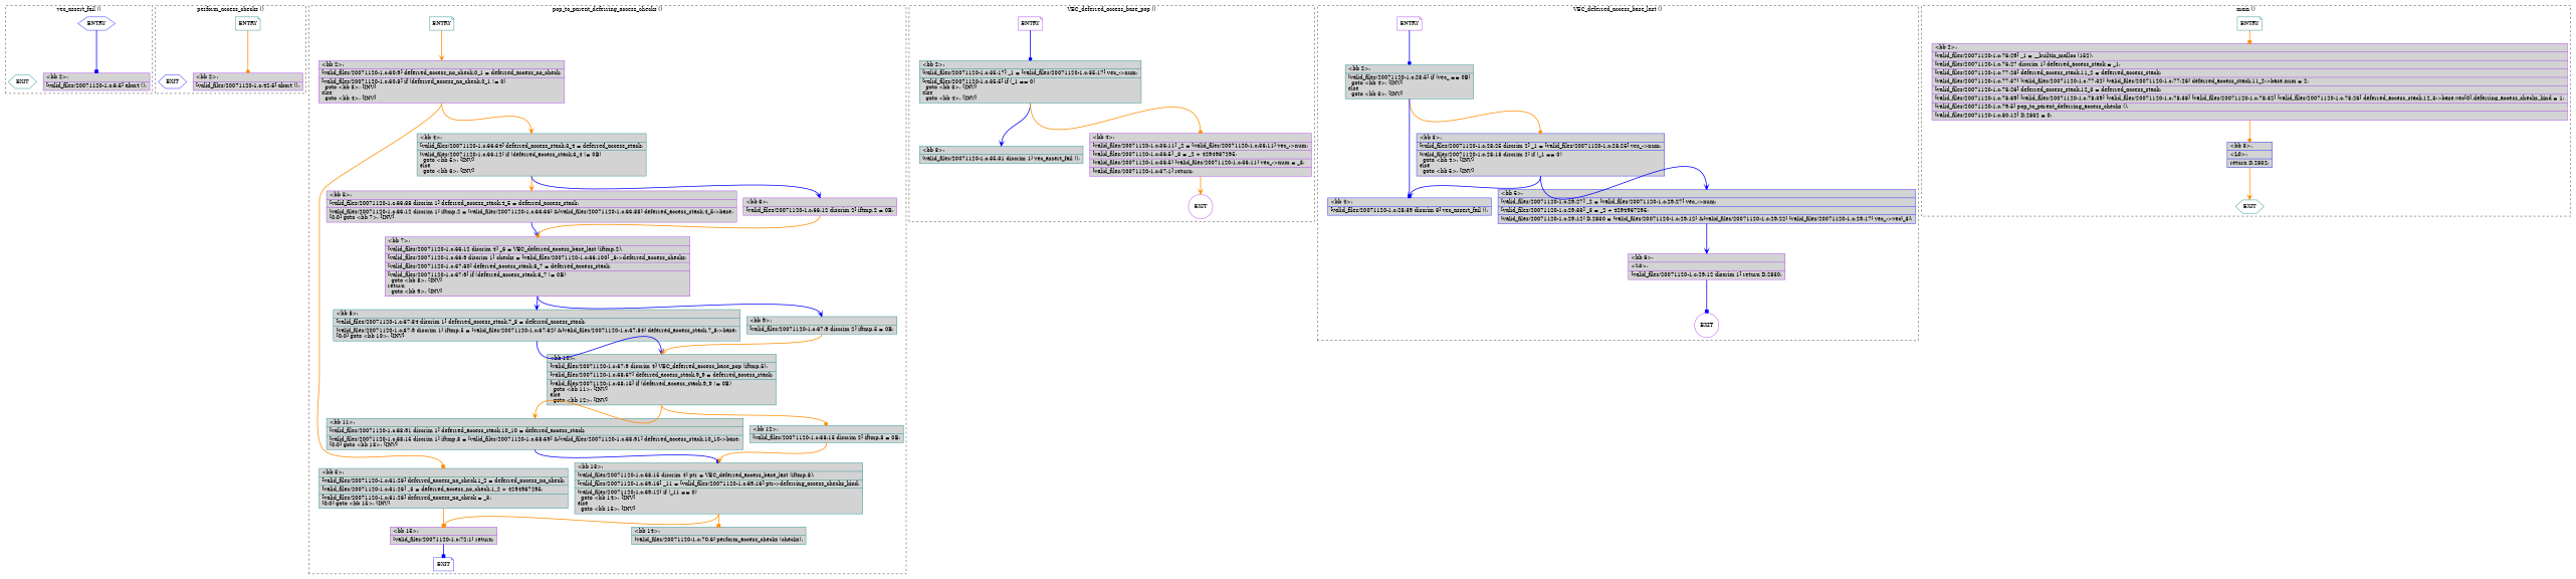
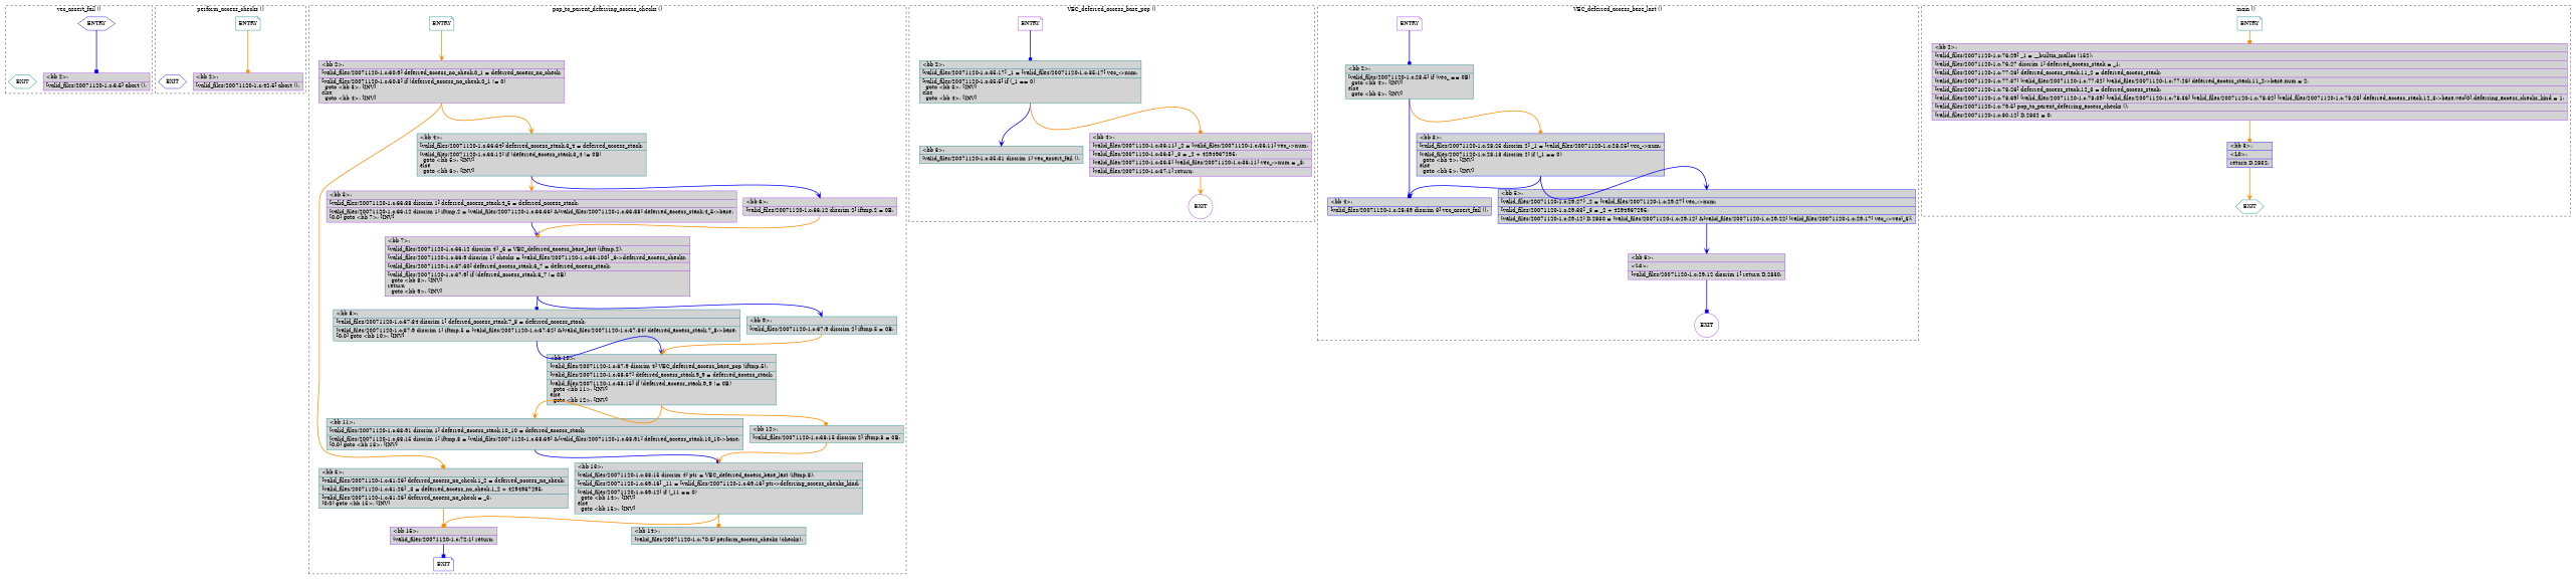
  digraph {
    fontname="DejaVu Serif"
    node [color=teal fillcolor=lightgrey fontname="DejaVu Serif" shape=record style=filled]
    edge [constraint=true fontname="DejaVu Serif" headport=n style="solid,bold" tailport=s arrowhead=vee color=darkorange weight=10]
    n1 [color=blue fillcolor=white label=ENTRY shape=hexagon]
    n2 [fillcolor=white label=EXIT shape=hexagon]
    n3 [color=purple label="{\<bb\ 2\>:\l|[valid_files/20071120-1.c:6:5]\ abort\ ();\l}"]
    n4 [fillcolor=white label=ENTRY shape=note]
    n5 [color=blue fillcolor=white label=EXIT shape=hexagon]
    n6 [color=purple label="{\<bb\ 2\>:\l|[valid_files/20071120-1.c:42:5]\ abort\ ();\l}"]
    n7 [fillcolor=white label=ENTRY shape=note]
    n8 [color=blue fillcolor=white label=EXIT shape=note]
    n9 [color=purple label="{\<bb\ 2\>:\l|[valid_files/20071120-1.c:60:9]\ deferred_access_no_check.0_1\ =\ deferred_access_no_check;\l|[valid_files/20071120-1.c:60:8]\ if\ (deferred_access_no_check.0_1\ !=\ 0)\l\ \ goto\ \<bb\ 3\>;\ [INV]\lelse\l\ \ goto\ \<bb\ 4\>;\ [INV]\l}"]
    n10 [label="{\<bb\ 3\>:\l|[valid_files/20071120-1.c:61:26]\ deferred_access_no_check.1_2\ =\ deferred_access_no_check;\l|[valid_files/20071120-1.c:61:26]\ _3\ =\ deferred_access_no_check.1_2\ +\ 4294967295;\l|[valid_files/20071120-1.c:61:26]\ deferred_access_no_check\ =\ _3;\l[0:0]\ goto\ \<bb\ 15\>;\ [INV]\l}"]
    n11 [label="{\<bb\ 4\>:\l|[valid_files/20071120-1.c:66:64]\ deferred_access_stack.3_4\ =\ deferred_access_stack;\l|[valid_files/20071120-1.c:66:12]\ if\ (deferred_access_stack.3_4\ !=\ 0B)\l\ \ goto\ \<bb\ 5\>;\ [INV]\lelse\l\ \ goto\ \<bb\ 6\>;\ [INV]\l}"]
    n12 [color=purple label="{\<bb\ 15\>:\l|[valid_files/20071120-1.c:72:1]\ return;\l}"]
    n13 [color=purple label="{\<bb\ 5\>:\l|[valid_files/20071120-1.c:66:88\ discrim\ 1]\ deferred_access_stack.4_5\ =\ deferred_access_stack;\l|[valid_files/20071120-1.c:66:12\ discrim\ 1]\ iftmp.2\ =\ [valid_files/20071120-1.c:66:66]\ &[valid_files/20071120-1.c:66:88]\ deferred_access_stack.4_5-\>base;\l[0:0]\ goto\ \<bb\ 7\>;\ [INV]\l}"]
    n14 [color=purple label="{\<bb\ 6\>:\l|[valid_files/20071120-1.c:66:12\ discrim\ 2]\ iftmp.2\ =\ 0B;\l}"]
    n15 [color=purple label="{\<bb\ 7\>:\l|[valid_files/20071120-1.c:66:12\ discrim\ 4]\ _6\ =\ VEC_deferred_access_base_last\ (iftmp.2);\l|[valid_files/20071120-1.c:66:9\ discrim\ 1]\ checks\ =\ [valid_files/20071120-1.c:66:100]\ _6-\>deferred_access_checks;\l|[valid_files/20071120-1.c:67:60]\ deferred_access_stack.6_7\ =\ deferred_access_stack;\l|[valid_files/20071120-1.c:67:9]\ if\ (deferred_access_stack.6_7\ !=\ 0B)\l\ \ goto\ \<bb\ 8\>;\ [INV]\lreturn\l\ \ goto\ \<bb\ 9\>;\ [INV]\l}"]
    n16 [label="{\<bb\ 8\>:\l|[valid_files/20071120-1.c:67:84\ discrim\ 1]\ deferred_access_stack.7_8\ =\ deferred_access_stack;\l|[valid_files/20071120-1.c:67:9\ discrim\ 1]\ iftmp.5\ =\ [valid_files/20071120-1.c:67:62]\ &[valid_files/20071120-1.c:67:84]\ deferred_access_stack.7_8-\>base;\l[0:0]\ goto\ \<bb\ 10\>;\ [INV]\l}"]
    n17 [label="{\<bb\ 9\>:\l|[valid_files/20071120-1.c:67:9\ discrim\ 2]\ iftmp.5\ =\ 0B;\l}"]
    n18 [label="{\<bb\ 10\>:\l|[valid_files/20071120-1.c:67:9\ discrim\ 4]\ VEC_deferred_access_base_pop\ (iftmp.5);\l|[valid_files/20071120-1.c:68:67]\ deferred_access_stack.9_9\ =\ deferred_access_stack;\l|[valid_files/20071120-1.c:68:15]\ if\ (deferred_access_stack.9_9\ !=\ 0B)\l\ \ goto\ \<bb\ 11\>;\ [INV]\lelse\l\ \ goto\ \<bb\ 12\>;\ [INV]\l}"]
    n19 [label="{\<bb\ 11\>:\l|[valid_files/20071120-1.c:68:91\ discrim\ 1]\ deferred_access_stack.10_10\ =\ deferred_access_stack;\l|[valid_files/20071120-1.c:68:15\ discrim\ 1]\ iftmp.8\ =\ [valid_files/20071120-1.c:68:69]\ &[valid_files/20071120-1.c:68:91]\ deferred_access_stack.10_10-\>base;\l[0:0]\ goto\ \<bb\ 13\>;\ [INV]\l}"]
    n20 [label="{\<bb\ 12\>:\l|[valid_files/20071120-1.c:68:15\ discrim\ 2]\ iftmp.8\ =\ 0B;\l}"]
    n21 [label="{\<bb\ 13\>:\l|[valid_files/20071120-1.c:68:15\ discrim\ 4]\ ptr\ =\ VEC_deferred_access_base_last\ (iftmp.8);\l|[valid_files/20071120-1.c:69:16]\ _11\ =\ [valid_files/20071120-1.c:69:16]\ ptr-\>deferring_access_checks_kind;\l|[valid_files/20071120-1.c:69:12]\ if\ (_11\ ==\ 0)\l\ \ goto\ \<bb\ 14\>;\ [INV]\lelse\l\ \ goto\ \<bb\ 15\>;\ [INV]\l}"]
    n22 [label="{\<bb\ 14\>:\l|[valid_files/20071120-1.c:70:6]\ perform_access_checks\ (checks);\l}"]
    n23 [color=purple fillcolor=white label=ENTRY shape=note]
    n24 [color=purple fillcolor=white label=EXIT shape=circle]
    n25 [label="{\<bb\ 2\>:\l|[valid_files/20071120-1.c:35:17]\ _1\ =\ [valid_files/20071120-1.c:35:17]\ vec_-\>num;\l|[valid_files/20071120-1.c:35:5]\ if\ (_1\ ==\ 0)\l\ \ goto\ \<bb\ 3\>;\ [INV]\lelse\l\ \ goto\ \<bb\ 4\>;\ [INV]\l}"]
    n26 [label="{\<bb\ 3\>:\l|[valid_files/20071120-1.c:35:31\ discrim\ 1]\ vec_assert_fail\ ();\l}"]
    n27 [color=purple label="{\<bb\ 4\>:\l|[valid_files/20071120-1.c:36:11]\ _2\ =\ [valid_files/20071120-1.c:36:11]\ vec_-\>num;\l|[valid_files/20071120-1.c:36:5]\ _3\ =\ _2\ +\ 4294967295;\l|[valid_files/20071120-1.c:36:5]\ [valid_files/20071120-1.c:36:11]\ vec_-\>num\ =\ _3;\l|[valid_files/20071120-1.c:37:1]\ return;\l}"]
    n28 [color=purple fillcolor=white label=ENTRY shape=note]
    n29 [color=purple fillcolor=white label=EXIT shape=circle]
    n30 [label="{\<bb\ 2\>:\l|[valid_files/20071120-1.c:28:5]\ if\ (vec_\ ==\ 0B)\l\ \ goto\ \<bb\ 4\>;\ [INV]\lelse\l\ \ goto\ \<bb\ 3\>;\ [INV]\l}"]
    n31 [color=blue label="{\<bb\ 3\>:\l|[valid_files/20071120-1.c:28:25\ discrim\ 2]\ _1\ =\ [valid_files/20071120-1.c:28:25]\ vec_-\>num;\l|[valid_files/20071120-1.c:28:18\ discrim\ 2]\ if\ (_1\ ==\ 0)\l\ \ goto\ \<bb\ 4\>;\ [INV]\lelse\l\ \ goto\ \<bb\ 5\>;\ [INV]\l}"]
    n32 [color=blue label="{\<bb\ 4\>:\l|[valid_files/20071120-1.c:28:39\ discrim\ 3]\ vec_assert_fail\ ();\l}"]
    n33 [color=blue label="{\<bb\ 5\>:\l|[valid_files/20071120-1.c:29:27]\ _2\ =\ [valid_files/20071120-1.c:29:27]\ vec_-\>num;\l|[valid_files/20071120-1.c:29:33]\ _3\ =\ _2\ +\ 4294967295;\l|[valid_files/20071120-1.c:29:12]\ D.2830\ =\ [valid_files/20071120-1.c:29:12]\ &[valid_files/20071120-1.c:29:22]\ [valid_files/20071120-1.c:29:17]\ vec_-\>vec[_3];\l}"]
    n34 [color=purple label="{\<bb\ 6\>:\l|\<L3\>:\l|[valid_files/20071120-1.c:29:12\ discrim\ 1]\ return\ D.2830;\l}"]
    n35 [fillcolor=white label=ENTRY shape=note]
    n36 [fillcolor=white label=EXIT shape=hexagon]
    n37 [color=purple label="{\<bb\ 2\>:\l|[valid_files/20071120-1.c:76:29]\ _1\ =\ __builtin_malloc\ (152);\l|[valid_files/20071120-1.c:76:27\ discrim\ 1]\ deferred_access_stack\ =\ _1;\l|[valid_files/20071120-1.c:77:26]\ deferred_access_stack.11_2\ =\ deferred_access_stack;\l|[valid_files/20071120-1.c:77:37]\ [valid_files/20071120-1.c:77:32]\ [valid_files/20071120-1.c:77:26]\ deferred_access_stack.11_2-\>base.num\ =\ 2;\l|[valid_files/20071120-1.c:78:26]\ deferred_access_stack.12_3\ =\ deferred_access_stack;\l|[valid_files/20071120-1.c:78:69]\ [valid_files/20071120-1.c:78:39]\ [valid_files/20071120-1.c:78:36]\ [valid_files/20071120-1.c:78:32]\ [valid_files/20071120-1.c:78:26]\ deferred_access_stack.12_3-\>base.vec[0].deferring_access_checks_kind\ =\ 1;\l|[valid_files/20071120-1.c:79:5]\ pop_to_parent_deferring_access_checks\ ();\l|[valid_files/20071120-1.c:80:12]\ D.2832\ =\ 0;\l}"]
    n38 [color=blue label="{\<bb\ 3\>:\l|\<L0\>:\l|return\ D.2832;\l}"]
    subgraph cluster_1 {
      color=black
      label="vec_assert_fail ()"
      style=dashed
      n1
      n2
      n3
    }
    subgraph cluster_2 {
      color=black
      label="perform_access_checks ()"
      style=dashed
      n4
      n5
      n6
    }
    subgraph cluster_3 {
      color=black
      label="pop_to_parent_deferring_access_checks ()"
      style=dashed
      n7
      n8
      n9
      n10
      n11
      n12
      n13
      n14
      n15
      n16
      n17
      n18
      n19
      n20
      n21
      n22
    }
    subgraph cluster_4 {
      color=black
      label="VEC_deferred_access_base_pop ()"
      style=dashed
      n23
      n24
      n25
      n26
      n27
    }
    subgraph cluster_5 {
      color=black
      label="VEC_deferred_access_base_last ()"
      style=dashed
      n28
      n29
      n30
      n31
      n32
      n33
      n34
    }
    subgraph cluster_6 {
      color=black
      label="main ()"
      style=dashed
      n35
      n36
      n37
      n38
    }
    n1 -> n2 [style=invis arrowhead="" color="" weight=""]
    n1 -> n3 [arrowhead=box color=blue weight=100]
    n4 -> n5 [style=invis arrowhead="" color="" weight=""]
    n4 -> n6 [arrowhead=dot weight=100]
    n7 -> n8 [style=invis arrowhead="" color="" weight=""]
    n7 -> n9 [weight=100]
    n9 -> n10 [arrowhead=box]
    n9 -> n11
    n10 -> n12 [arrowhead=box weight=100]
    n11 -> n13
    n11 -> n14 [color=blue]
    n12 -> n8 [arrowhead=box color=blue]
    n13 -> n15 [color=blue weight=100]
    n14 -> n15 [arrowhead=dot weight=100]
-   n15 -> n16 [color=blue]
+   n15 -> n16 [arrowhead=dot color=blue]
    n15 -> n17 [color=blue]
    n16 -> n18 [color=blue weight=100]
    n17 -> n18 [weight=100]
    n18 -> n19
    n18 -> n20 [arrowhead=dot]
    n19 -> n21 [arrowhead=dot color=blue weight=100]
    n20 -> n21 [weight=100]
    n21 -> n12 [arrowhead=box]
    n21 -> n22 [arrowhead=box]
    n23 -> n24 [style=invis arrowhead="" color="" weight=""]
    n23 -> n25 [arrowhead=dot color=blue weight=100]
    n25 -> n26 [color=blue]
    n25 -> n27 [arrowhead=dot]
    n27 -> n24
    n28 -> n29 [style=invis arrowhead="" color="" weight=""]
    n28 -> n30 [arrowhead=dot color=blue weight=100]
    n30 -> n31 [arrowhead=dot]
    n30 -> n32 [arrowhead=box color=blue]
    n31 -> n32 [color=blue]
    n31 -> n33 [color=blue]
    n33 -> n34 [color=blue weight=100]
    n34 -> n29 [arrowhead=box color=blue]
    n35 -> n36 [style=invis arrowhead="" color="" weight=""]
    n35 -> n37 [arrowhead=box weight=100]
    n37 -> n38 [arrowhead=dot weight=100]
    n38 -> n36
  }
